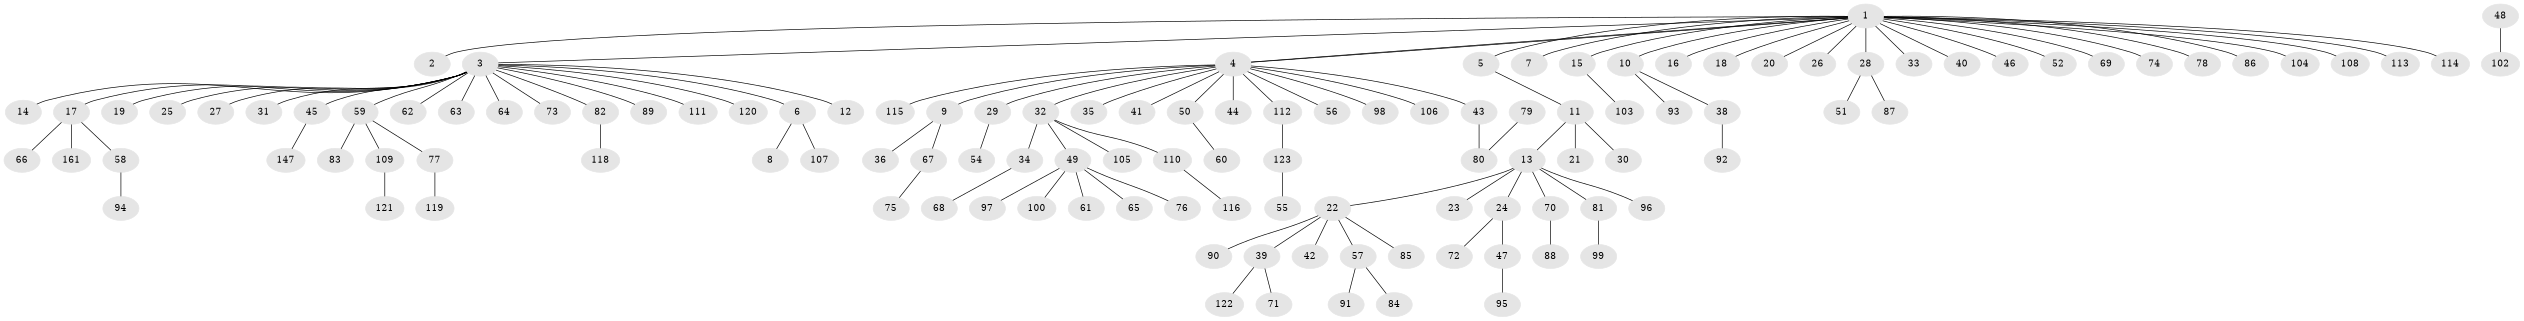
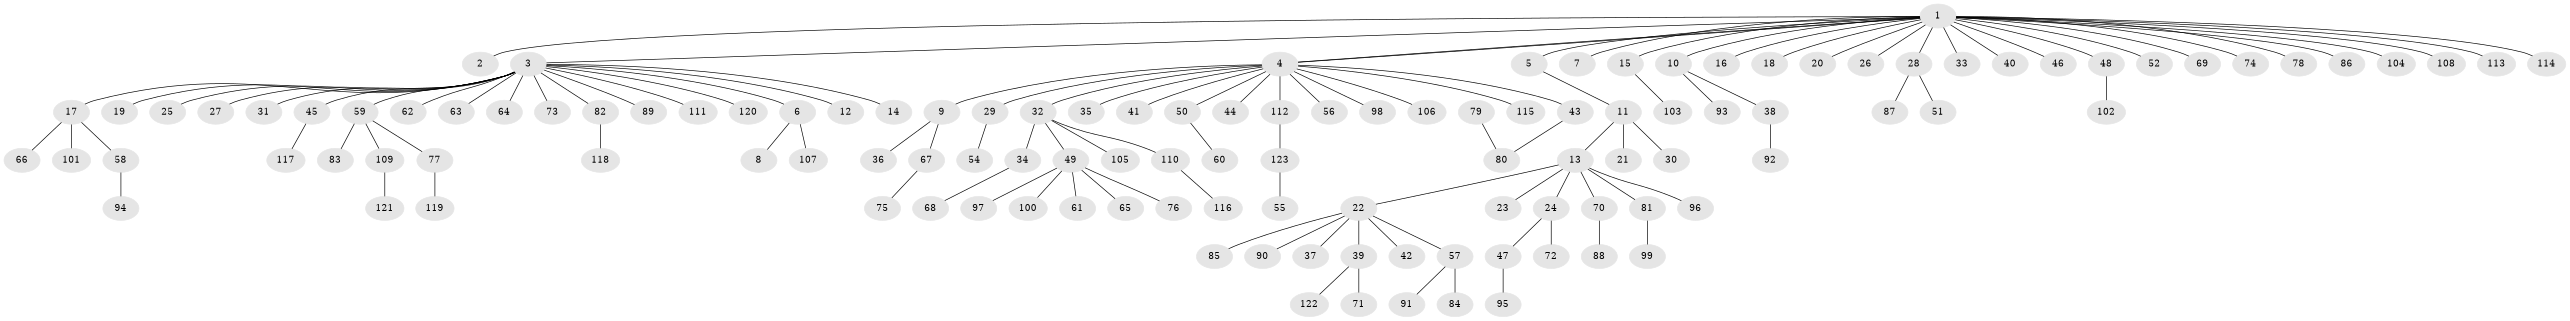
  graph {
    node [color=gray90 style=filled]
    1
    2
    3
    4
    5
    7
    10
    15
    16
    18
    20
    26
    28
    33
    40
    46
    48
    52
    69
    74
    78
    86
    104
    108
    113
    114
    6
    12
    14
    17
    19
    25
    27
    31
    45
    59
    62
    63
    64
    73
    82
    89
    111
    120
    9
    29
    32
    35
    41
    43
    44
    50
    56
    98
    106
    112
    115
    11
    38
    93
    103
    51
    87
    102
    8
    107
    58
    66
-   101 [label=161]
-   117 [label=147]
+   101
+   117
    77
    83
    109
    118
    36
    67
    54
    34
    49
    105
    110
    80
    60
    123
    13
    21
    30
    75
    92
    22
    23
    24
    70
    81
    96
+   37
    39
    42
    57
    85
    90
    47
    72
    88
    99
    94
    71
    122
    84
    91
    95
    68
    61
    65
    76
    97
    100
    116
    79
    119
    121
    55
    1 -- 2
    1 -- 3
    1 -- 4
    1 -- 4
    1 -- 5
    1 -- 7
    1 -- 10
    1 -- 15
    1 -- 16
    1 -- 18
    1 -- 20
    1 -- 26
    1 -- 28
    1 -- 33
    1 -- 40
    1 -- 46
+   1 -- 48
    1 -- 52
    1 -- 69
    1 -- 74
    1 -- 78
    1 -- 86
    1 -- 104
    1 -- 108
    1 -- 113
    1 -- 114
    3 -- 6
    3 -- 12
    3 -- 14
    3 -- 17
    3 -- 19
    3 -- 25
    3 -- 27
    3 -- 31
    3 -- 45
    3 -- 59
    3 -- 62
    3 -- 63
    3 -- 64
    3 -- 73
    3 -- 82
    3 -- 89
    3 -- 111
    3 -- 120
    4 -- 9
    4 -- 29
    4 -- 32
    4 -- 35
    4 -- 41
    4 -- 43
    4 -- 44
    4 -- 50
    4 -- 56
    4 -- 98
    4 -- 106
    4 -- 112
    4 -- 115
    5 -- 11
    10 -- 38
    10 -- 93
    15 -- 103
    28 -- 51
    28 -- 87
    48 -- 102
    6 -- 8
    6 -- 107
    17 -- 58
    17 -- 66
    17 -- 101
    45 -- 117
    59 -- 77
    59 -- 83
    59 -- 109
    82 -- 118
    9 -- 36
    9 -- 67
    29 -- 54
    32 -- 34
    32 -- 49
    32 -- 105
    32 -- 110
    43 -- 80
    50 -- 60
    112 -- 123
    11 -- 13
    11 -- 21
    11 -- 30
    38 -- 92
    58 -- 94
    77 -- 119
    109 -- 121
    67 -- 75
    34 -- 68
    49 -- 61
    49 -- 65
    49 -- 76
    49 -- 97
    49 -- 100
    110 -- 116
    123 -- 55
    13 -- 22
    13 -- 23
    13 -- 24
    13 -- 70
    13 -- 81
    13 -- 96
+   22 -- 37
    22 -- 39
    22 -- 42
    22 -- 57
    22 -- 85
    22 -- 90
    24 -- 47
    24 -- 72
    70 -- 88
    81 -- 99
    39 -- 71
    39 -- 122
    57 -- 84
    57 -- 91
    47 -- 95
    79 -- 80
  }
